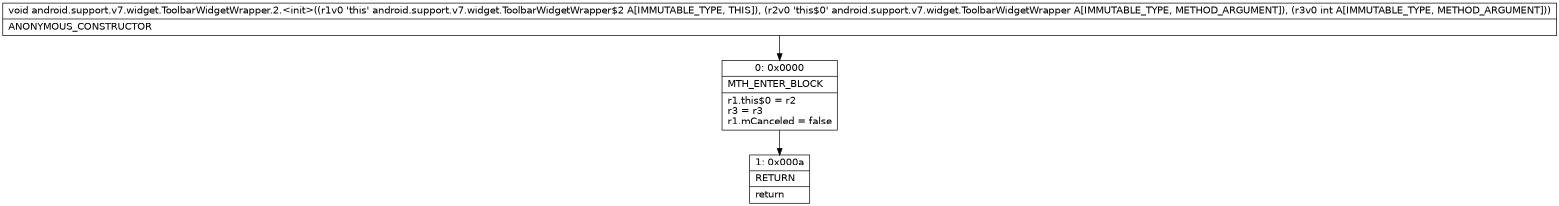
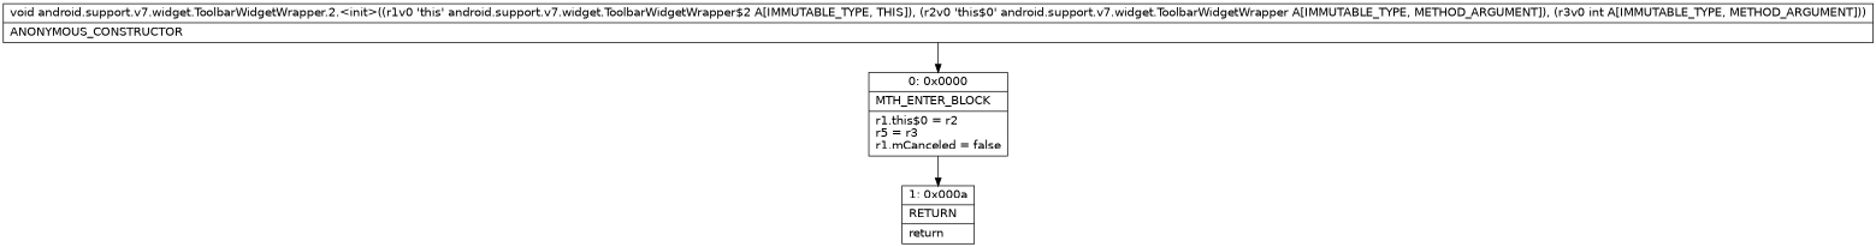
  digraph {
    fontname="DejaVu Sans"
    node [shape=record fontname="DejaVu Sans"]
    edge [fontname="DejaVu Sans"]
-   n1 [label="{0\:\ 0x0000|MTH_ENTER_BLOCK\l|r1.this$0 = r2\lr3 = r3\lr1.mCanceled = false\l}"]
+   n1 [label="{0\:\ 0x0000|MTH_ENTER_BLOCK\l|r1.this$0 = r2\lr5 = r3\lr1.mCanceled = false\l}"]
    n2 [label="{1\:\ 0x000a|RETURN\l|return\l}"]
    n3 [label="{void android.support.v7.widget.ToolbarWidgetWrapper.2.\<init\>((r1v0 'this' android.support.v7.widget.ToolbarWidgetWrapper$2 A[IMMUTABLE_TYPE, THIS]), (r2v0 'this$0' android.support.v7.widget.ToolbarWidgetWrapper A[IMMUTABLE_TYPE, METHOD_ARGUMENT]), (r3v0 int A[IMMUTABLE_TYPE, METHOD_ARGUMENT]))  | ANONYMOUS_CONSTRUCTOR\l}"]
    n1 -> n2
    n3 -> n1
  }
